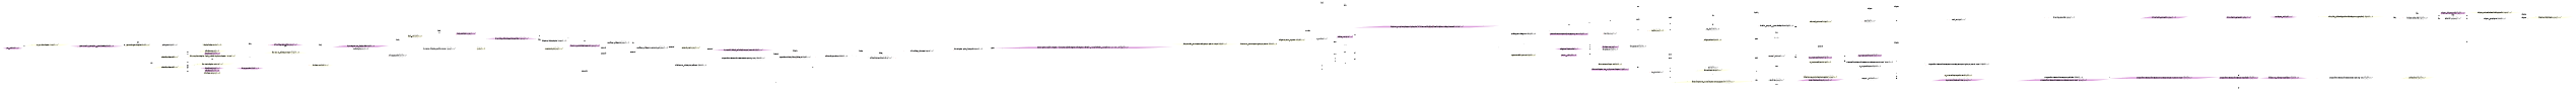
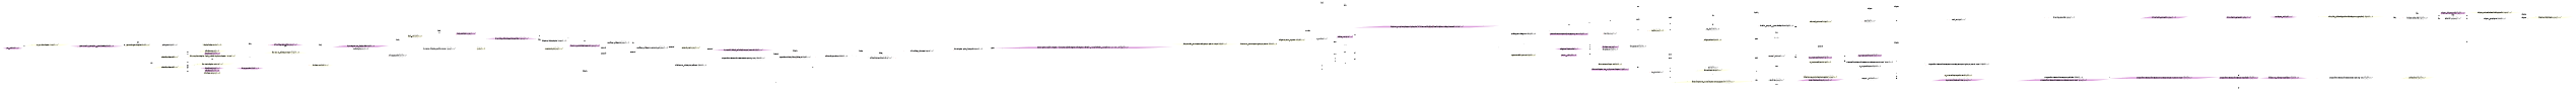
  digraph {
    rankdir=LR
    node [color=blue fillcolor=white shape=box style=filled]
    edge [arrowhead=normal color=red style=dashed]
    n1 [label="final DataCenterVO dcVo = _dcDao.findById(router.getDataCenterId())@@@91@@@['1', '1', '0']"]
    n2 [color=black label="cmd.setAccessDetail(NetworkElementCommand.ZONE_NETWORK_TYPE,dcVo.getNetworkType().toString())@@@92@@@['1', '1', '0']"]
    n3 [label="setAccessDetailNetworkLastPublicIp(vlanLastIpMap,vlanTagKey,cmd)@@@93@@@['1', '1', '0']" shape=folder]
    n4 [fillcolor=plum label="cmd = new IpAssocVpcCommand(ipsToSend)@@@84@@@['1', '0', '0']" shape=folder]
    n5 [color=black label="cmd.setAccessDetail(NetworkElementCommand.ROUTER_GUEST_IP,_routerControlHelper.getRouterIpInNetwork(ipAddrList.get(0).getNetworkId(),router.getId()))@@@89@@@['1', '1', '0']" shape=parallelogram]
    n6 [color=black fillcolor=lightyellow label="cmd = new SetPortForwardingRulesVpcCommand(rulesTO)@@@13@@@['0', '0', '1']"]
    n7 [color=black label="cmds.addCommand(ipAssocCommand,cmd)@@@94@@@['1', '1', '0']" shape=parallelogram]
    n8 [label="cmds.addCommand(ipAssocCommand,cmd)@@@95@@@['1', '0', '0']" shape=hexagon]
    n9 [color=black label="cmd.setAccessDetail(NetworkElementCommand.ROUTER_NAME,router.getInstanceName())@@@90@@@['1', '1', '0']" shape=folder]
    n10 [fillcolor=lightyellow label="cmds.addCommand(cmd)@@@23@@@['0', '0', '1']" shape=parallelogram]
    n11 [color=black fillcolor=plum label="cmd.setAccessDetail(NetworkElementCommand.ROUTER_IP,_routerControlHelper.getRouterControlIp(router.getId()))@@@18@@@['0', '0', '1']" shape=parallelogram]
    n12 [color=black label="final String vlanTagKey = vlanAndIp.getKey()@@@36@@@['1', '1', '0']" shape=parallelogram]
    n13 [label="vlanMacAddress.put(vlanTag,nic.getMacAddress())@@@28@@@['1', '1', '0']"]
    n14 [fillcolor=plum label="final NetworkVO nw = _networkDao.findById(nic.getNetworkId())@@@22@@@['1', '1', '0']" shape=folder]
    n15 [fillcolor=plum label="Map<String,Boolean> vlanLastIpMap = getVlanLastIpMap(router.getVpcId(),guestNetworkId)@@@34@@@['1', '1', '0']" shape=hexagon]
    n16 [label="nw.getTrafficType() == TrafficType.Public@@@23@@@['1', '1', '0']"]
    n17 [fillcolor=plum label="final DataCenterVO dcVo = _dcDao.findById(router.getDataCenterId())@@@21@@@['0', '0', '1']" shape=hexagon]
    n18 [color=black label="cmd.setAccessDetail(NetworkElementCommand.ZONE_NETWORK_TYPE,dcVo.getNetworkType().toString())@@@22@@@['0', '0', '1']" shape=parallelogram]
    n19 [fillcolor=lightyellow label="firstIP = false@@@78@@@['1', '1', '0']" shape=hexagon]
    n20 [label="router.getVpcId() != null@@@82@@@['1', '1', '0']" shape=parallelogram]
    n21 [color=black label="final boolean add = ipAddr.getState() == IpAddress.State.Releasing? false: true@@@52@@@['1', '1', '0']" shape=folder]
    n22 [fillcolor=plum label="final IpAddressTO ip = new IpAddressTO(ipAddr.getAccountId(),ipAddr.getAddress().addr(),add,firstIP,sourceNat,vlanId,vlanGateway,vlanNetmask,vifMacAddress,networkRate,ipAddr.isOneToOneNat())@@@74@@@['1', '1', '0']" shape=parallelogram]
    n23 [label="firstIP = false@@@79@@@['1', '0', '0']"]
    n24 [fillcolor=lightyellow label="final IpAssocCommand cmd@@@81@@@['0', '1', '0']"]
    n25 [color=black label="firstIP@@@54@@@['1', '1', '0']" shape=hexagon]
    n26 [fillcolor=lightyellow label="cmd = new IpAssocCommand(ipsToSend)@@@86@@@['0', '1', '0']"]
    n27 [color=black fillcolor=plum label="cmd = new IpAssocVpcCommand(ipsToSend)@@@83@@@['1', '1', '0']"]
    n28 [color=black fillcolor=lightyellow label="boolean sourceNat = ipAddr.isSourceNat()@@@53@@@['1', '1', '0']" shape=folder]
    n29 [color=black label="!firstIP || add@@@77@@@['1', '1', '0']"]
    n30 [fillcolor=plum label="ipsToSend(i++( = ip@@@76@@@['0', '1', '0']" shape=folder]
    n31 [color=black label="ip.setTrafficType(getNetworkTrafficType(network))@@@75@@@['1', '0', '0']" shape=parallelogram]
    n32 [color=black fillcolor=lightyellow label="setIpAddressNetworkParams(ip,network,router)@@@75@@@['0', '1', '0']"]
    n33 [label="final String vlanId = ipAddr.getVlanTag()@@@57@@@['1', '1', '0']" shape=parallelogram]
    n34 [label="sourceNat = true@@@55@@@['1', '1', '0']" shape=hexagon]
    n35 [label="nw.getTrafficType() == TrafficType.Guest && guestNetworkId == null@@@30@@@['1', '1', '0']"]
    n36 [fillcolor=lightyellow label="guestNetworkId = nw.getId()@@@31@@@['1', '1', '0']" shape=folder]
    n37 [fillcolor=lightyellow label="final IpAddressTO(( ipsToSend = new IpAddressTO((((@@@48@@@['1', '1', '0']"]
    n38 [color=black label="int i = 0@@@49@@@['1', '1', '0']" shape=parallelogram]
    n39 [fillcolor=plum label="boolean firstIP = true@@@50@@@['1', '1', '0']" shape=folder]
    n40 [color=black label="final List<PublicIpAddress> ipAddrList = vlanAndIp.getValue()@@@37@@@['1', '1', '0']" shape=hexagon]
    n41 [fillcolor=plum label="Collections.sort(ipAddrList,new Comparator<PublicIpAddress>(){@Override public int compare(final PublicIpAddress o1,final PublicIpAddress o2){final boolean s1 = o1.isSourceNat()final boolean s2 = o2.isSourceNat()return s1 ^ s2? s1 ^ true? 1: -1: 0}})@@@38@@@['1', '1', '0']" shape=parallelogram]
    n42 [color=black fillcolor=lightyellow label="final Integer networkRate = _networkModel.getNetworkRate(ipAddrList.get(0).getNetworkId(),router.getId())@@@46@@@['1', '1', '0']" shape=hexagon]
    n43 [fillcolor=plum label="cmd.setAccessDetail(NetworkElementCommand.ROUTER_GUEST_IP,_routerControlHelper.getRouterIpInNetwork(guestNetworkId,router.getId()))@@@19@@@['0', '0', '1']" shape=parallelogram]
    n44 [fillcolor=lightyellow label="baseMac == null@@@24@@@['1', '1', '0']" shape=folder]
    n45 [fillcolor=plum label="final String vlanTag = BroadcastDomainType.getValue(nic.getBroadcastUri())@@@27@@@['1', '1', '0']" shape=hexagon]
    n46 [color=black fillcolor=lightyellow label="final VirtualRouter router@@@2@@@['1', '0', '0']" shape=folder]
    n47 [color=black fillcolor=plum label="SetPortForwardingRulesCommand cmd = null@@@11@@@['0', '0', '1']" shape=parallelogram]
    n48 [color=black label="router.getVpcId() != null@@@12@@@['0', '0', '1']" shape=hexagon]
    n49 [color=black fillcolor=plum label="cmd = new SetPortForwardingRulesCommand(rulesTO)@@@16@@@['0', '0', '1']" shape=parallelogram]
    n50 [label="cmd.setAccessDetail(NetworkElementCommand.ROUTER_IP,_routerControlHelper.getRouterControlIp(router.getId()))@@@88@@@['0', '1', '0']"]
    n51 [fillcolor=lightyellow label="final List<? extends PortForwardingRule> rules@@@2@@@['0', '0', '1']"]
    n52 [label="rules != null@@@4@@@['0', '0', '1']" shape=hexagon]
    n53 [color=black fillcolor=lightyellow label="final PortForwardingRule rule@@@5@@@['0', '0', '1']" shape=parallelogram]
    n54 [color=black fillcolor=lightyellow label="final PortForwardingRuleTO ruleTO = new PortForwardingRuleTO(rule,null,sourceIp.getAddress().addr())@@@7@@@['0', '0', '1']" shape=parallelogram]
    n55 [label="rulesTO.add(ruleTO)@@@8@@@['0', '0', '1']"]
    n56 [fillcolor=lightyellow label="final IpAddress sourceIp = _networkModel.getIp(rule.getSourceIpAddressId())@@@6@@@['0', '0', '1']" shape=folder]
    n57 [label="rules@@@5@@@['0', '0', '1']" shape=parallelogram]
    n58 [fillcolor=lightyellow label="Long guestNetworkId = null@@@20@@@['1', '1', '0']" shape=folder]
    n59 [label="cmd = new IpAssocCommand(ipsToSend)@@@87@@@['1', '0', '0']"]
    n60 [fillcolor=plum label="final String ipAssocCommand@@@2@@@['1', '0', '0']" shape=hexagon]
    n61 [label="Map<String,String> vlanMacAddress = new HashMap<String,String>()@@@18@@@['1', '1', '0']"]
    n62 [fillcolor=lightyellow label="@@@19@@@['1', '1', '0']" shape=folder]
    n63 [fillcolor=lightyellow label="final boolean isVPC@@@2@@@['0', '1', '0']" shape=parallelogram]
    n64 [fillcolor=lightyellow label="final Network network = _networkModel.getNetwork(ipAddrList.get(0).getNetworkId())@@@47@@@['1', '1', '0']" shape=folder]
    n65 [fillcolor=plum label="ip.setNetworkName(_networkModel.getNetworkTag(router.getHypervisorType(),network))@@@76@@@['1', '0', '0']" shape=folder]
    n66 [fillcolor=lightyellow label="vlanIpMap.put(vlanTag,ipList)@@@14@@@['1', '1', '0']" shape=folder]
    n67 [color=black fillcolor=plum label="final String vlanTag = ipAddress.getVlanTag()@@@5@@@['1', '1', '0']" shape=hexagon]
    n68 [color=black fillcolor=lightyellow label="final List<NicVO> nics = _nicDao.listByVmId(router.getId())@@@16@@@['1', '1', '0']" shape=hexagon]
    n69 [color=black fillcolor=plum label="ArrayList<PublicIpAddress> ipList = vlanIpMap.get(vlanTag)@@@6@@@['1', '1', '0']" shape=parallelogram]
    n70 [color=black label="String baseMac = null@@@17@@@['1', '1', '0']" shape=folder]
    n71 [color=black fillcolor=lightyellow label="final String vlanTag = BroadcastDomainType.getValue(BroadcastDomainType.fromString(ipAddr.getVlanTag()))@@@61@@@['1', '1', '0']" shape=hexagon]
    n72 [color=black label="vlanMacAddress.containsKey(vlanTag)@@@62@@@['1', '1', '0']" shape=parallelogram]
    n73 [color=black fillcolor=lightyellow label="vlanMacAddress.put(vlanTag,vifMacAddress)@@@72@@@['1', '1', '0']" shape=parallelogram]
    n74 [color=black fillcolor=plum label="vifMacAddress = vlanMacAddress.get(vlanTag)@@@63@@@['1', '1', '0']"]
    n75 [label="ipAddr.getVlanId() != 0@@@66@@@['1', '1', '0']" shape=hexagon]
    n76 [fillcolor=plum label="final VirtualRouter router@@@2@@@['0', '0', '1']" shape=folder]
    n77 [color=black fillcolor=lightyellow label="vifMacAddress = NetUtils.generateMacOnIncrease(baseMac,ipAddr.getVlanId())@@@67@@@['1', '1', '0']" shape=hexagon]
    n78 [label="vifMacAddress = ipAddr.getMacAddress()@@@70@@@['1', '1', '0']" shape=hexagon]
    n79 [fillcolor=plum label="baseMac = nic.getMacAddress()@@@25@@@['1', '1', '0']"]
    n80 [label="ipList.add(ipAddress)@@@13@@@['1', '1', '0']" shape=folder]
    n81 [fillcolor=plum label="final Commands cmds@@@2@@@['0', '1', '0']"]
    n82 [fillcolor=plum label="ipList == null@@@7@@@['1', '1', '0']" shape=hexagon]
    n83 [color=black fillcolor=plum label="ipAddress.isSourceNat() && ipAddress.getState() == IpAddress.State.Releasing@@@10@@@['1', '1', '0']" shape=hexagon]
    n84 [color=black fillcolor=lightyellow label="ipList = new ArrayList<PublicIpAddress>()@@@8@@@['1', '1', '0']" shape=parallelogram]
    n85 [color=black fillcolor=lightyellow label="ipAddress.setState(IpAddress.State.Allocated)@@@11@@@['1', '1', '0']" shape=folder]
    n86 [color=black label="final Commands cmds@@@2@@@['0', '0', '1']" shape=parallelogram]
    n87 [fillcolor=lightyellow label="createRedundantAssociateIPCommands['1', '0', '0']" shape=parallelogram]
    n88 [fillcolor=plum label="final Commands cmds@@@2@@@['1', '0', '0']" shape=hexagon]
    n89 [color=black fillcolor=lightyellow label="final List<? extends PublicIpAddress> ips@@@2@@@['1', '1', '0']" shape=parallelogram]
    n90 [fillcolor=plum label="final boolean isVPC@@@2@@@['1', '0', '0']"]
    n91 [fillcolor=lightyellow label="final Map<String,ArrayList<PublicIpAddress>> vlanIpMap = new HashMap<String,ArrayList<PublicIpAddress>>()@@@3@@@['1', '1', '0']"]
    n92 [fillcolor=plum label="final String vlanNetmask = ipAddr.getNetmask()@@@59@@@['1', '1', '0']"]
    n93 [fillcolor=plum label="String vifMacAddress = null@@@60@@@['1', '1', '0']" shape=hexagon]
    n94 [fillcolor=plum label="cmd.setAccessDetail(NetworkElementCommand.ROUTER_NAME,router.getInstanceName())@@@20@@@['0', '0', '1']"]
    n95 [color=black fillcolor=plum label="final String vlanGateway = ipAddr.getGateway()@@@58@@@['1', '1', '0']" shape=parallelogram]
    n96 [fillcolor=plum label="final List<PortForwardingRuleTO> rulesTO = new ArrayList<PortForwardingRuleTO>()@@@3@@@['0', '0', '1']" shape=folder]
    n97 [fillcolor=lightyellow label="final VirtualRouter router@@@2@@@['0', '1', '0']" shape=hexagon]
    n98 [color=black fillcolor=lightyellow label="createRedundantAssociateIPCommands['0', '1', '0']"]
    n99 [color=black label="final String ipAssocCommand@@@2@@@['0', '1', '0']"]
    n100 [color=black fillcolor=plum label="createApplyPortForwardingRulesCommands['0', '0', '1']" shape=hexagon]
    n101 [color=black label="final long guestNetworkId@@@2@@@['0', '0', '1']" shape=folder]
    n1 -> n2 [style=dotted]
    n2 -> n3 [arrowhead=vee color=brown]
    n3 -> n7 [arrowhead=vee style=dotted]
    n4 -> n5 [arrowhead=vee style=dotted]
    n4 -> n6 [arrowhead=vee label=0 style=dotted]
    n4 -> n7 [arrowhead=vee color=darkgreen label=cmd]
    n4 -> n8 [arrowhead=vee color=brown label=cmd]
    n5 -> n9 [style=dotted]
    n6 -> n10 [arrowhead=vee color=darkgreen label=cmd]
    n6 -> n11 [arrowhead=vee color=darkgreen]
    n7 -> n8 [arrowhead=vee color=darkgreen]
    n7 -> n12 [color=brown]
    n8 -> n12 [style=dotted]
    n9 -> n1 [arrowhead=vee color=darkgreen]
    n9 -> n43 [arrowhead=vee color=brown label=0 style=dotted]
    n11 -> n43 [color=brown style=dotted]
    n12 -> n3 [label=vlanTagKey style=dotted]
    n12 -> n7 [arrowhead=vee color=darkgreen label=vlanTagKey style=dotted]
    n12 -> n40
    n13 -> n14 [color=darkgreen style=dotted]
    n13 -> n15 [style=dotted]
    n14 -> n16 [arrowhead=vee]
    n15 -> n3 [label=vlanLastIpMap]
    n15 -> n7 [color=darkgreen label=vlanLastIpMap style=dotted]
    n15 -> n12 [arrowhead=vee color=darkgreen]
    n16 -> n13 [label=true]
    n16 -> n35 [arrowhead=vee]
    n16 -> n35 [arrowhead=vee label=false style=dotted]
    n16 -> n44 [arrowhead=vee label=true style=dotted]
    n16 -> n44
    n16 -> n45 [arrowhead=vee color=darkgreen label=true]
    n17 -> n18 [arrowhead=vee style=dotted]
    n18 -> n10 [arrowhead=vee color=brown]
    n19 -> n20 [color=darkgreen]
    n19 -> n21 [color=brown]
    n19 -> n22 [arrowhead=vee color=darkgreen label=firstIP]
    n19 -> n23 [arrowhead=vee color=brown]
    n19 -> n23 [color=darkgreen label=true]
    n19 -> n24 [color=darkgreen]
    n19 -> n25 [color=darkgreen label=firstIP]
    n20 -> n26 [arrowhead=vee label=false style=dotted]
    n20 -> n26 [color=brown]
    n20 -> n27 [arrowhead=vee color=brown style=dotted]
    n20 -> n27 [color=brown label=true style=dotted]
    n21 -> n19 [color=darkgreen label=add]
    n21 -> n22 [color=darkgreen label=add style=dotted]
    n21 -> n28 [color=brown]
    n21 -> n29 [arrowhead=vee color=brown label=add]
    n22 -> n29 [label=ip]
    n22 -> n30 [color=darkgreen label=ip]
    n22 -> n31 [arrowhead=vee]
    n22 -> n32 [label=ip]
    n22 -> n32 [color=darkgreen]
    n23 -> n21 [style=dotted]
    n23 -> n22 [arrowhead=vee label=firstIP style=dotted]
    n23 -> n25 [label=firstIP]
    n24 -> n20
    n25 -> n33 [arrowhead=vee]
    n25 -> n34 [color=darkgreen]
    n25 -> n34 [arrowhead=vee label=true]
    n26 -> n3 [arrowhead=vee label=cmd style=dotted]
    n26 -> n7 [color=brown label=cmd]
    n26 -> n50 [arrowhead=vee color=darkgreen]
    n27 -> n3 [label=cmd]
    n27 -> n4 [arrowhead=vee color=darkgreen label=true]
    n27 -> n4 [arrowhead=vee]
    n27 -> n7 [color=brown label=cmd style=dotted]
    n27 -> n50 [color=brown]
    n27 -> n59 [arrowhead=vee color=darkgreen label=false style=dotted]
    n27 -> n59 [color=brown]
    n28 -> n22 [color=brown label=sourceNat style=dotted]
    n28 -> n25 [color=brown style=dotted]
    n29 -> n4 [color=brown label=ipsToSend style=dotted]
    n29 -> n19 [style=dotted]
    n29 -> n19 [color=brown label=true style=dotted]
    n29 -> n21 [arrowhead=vee color=brown style=dotted]
    n29 -> n24
    n29 -> n59 [arrowhead=vee color=darkgreen label=ipsToSend style=dotted]
    n30 -> n26 [color=darkgreen label=ipsToSend style=dotted]
    n30 -> n27 [color=darkgreen label=ipsToSend style=dotted]
    n30 -> n29 [arrowhead=vee style=dotted]
    n31 -> n65 [style=dotted]
    n32 -> n30 [arrowhead=vee style=dotted]
    n33 -> n22 [arrowhead=vee color=brown label=vlanId]
    n33 -> n95 [color=darkgreen style=dotted]
    n34 -> n22 [label=sourceNat]
    n34 -> n33 [color=brown]
    n35 -> n14 [arrowhead=vee color=darkgreen]
    n35 -> n15 [arrowhead=vee]
    n35 -> n36 [color=darkgreen label=true]
    n35 -> n36 [arrowhead=vee color=darkgreen style=dotted]
    n36 -> n14 [arrowhead=vee]
    n36 -> n15
    n36 -> n15 [color=darkgreen label=guestNetworkId style=dotted]
    n36 -> n35 [color=brown label=guestNetworkId]
    n37 -> n38 [arrowhead=vee color=brown style=dotted]
    n38 -> n39 [color=darkgreen style=dotted]
    n39 -> n21 [color=darkgreen style=dotted]
    n39 -> n22 [arrowhead=vee label=firstIP]
    n39 -> n25 [arrowhead=vee label=firstIP]
    n40 -> n41 [color=darkgreen label=ipAddrList style=dotted]
    n40 -> n41 [arrowhead=vee color=darkgreen]
    n41 -> n42 [color=darkgreen style=dotted]
    n42 -> n22 [color=darkgreen label=networkRate style=dotted]
    n42 -> n64 [arrowhead=vee style=dotted]
    n43 -> n94 [arrowhead=vee color=brown]
    n44 -> n45 [arrowhead=vee color=darkgreen style=dotted]
    n44 -> n79 [color=brown label=true]
    n44 -> n79 [style=dotted]
    n45 -> n13 [arrowhead=vee color=darkgreen label=vlanTag style=dotted]
    n45 -> n13 [color=brown]
    n47 -> n48 [arrowhead=vee]
    n48 -> n6 [arrowhead=vee color=brown style=dotted]
    n48 -> n6 [arrowhead=vee color=brown label=true style=dotted]
    n48 -> n49 [color=brown label=false]
    n48 -> n49 [color=brown style=dotted]
    n49 -> n10 [label=cmd style=dotted]
    n49 -> n11 [arrowhead=vee color=brown style=dotted]
    n50 -> n5 [arrowhead=vee color=darkgreen]
    n51 -> n52 [label=rules]
    n52 -> n47 [arrowhead=vee color=brown]
    n52 -> n53 [arrowhead=vee color=darkgreen label=true style=dotted]
    n52 -> n54 [color=darkgreen label=true]
    n52 -> n55 [arrowhead=vee color=darkgreen label=true]
    n52 -> n56 [color=brown label=true]
    n52 -> n56 [style=dotted]
    n52 -> n57 [color=darkgreen label=true style=dotted]
    n54 -> n55 [arrowhead=vee color=darkgreen]
    n54 -> n55 [arrowhead=vee color=darkgreen label=ruleTO style=dotted]
    n55 -> n47 [arrowhead=vee style=dotted]
    n55 -> n56 [arrowhead=vee color=darkgreen style=dotted]
    n56 -> n54 [style=dotted]
    n57 -> n20
    n58 -> n14 [color=darkgreen style=dotted]
    n58 -> n15 [arrowhead=vee color=darkgreen label=guestNetworkId style=dotted]
    n58 -> n35 [color=brown label=guestNetworkId]
    n59 -> n5 [style=dotted]
    n59 -> n7 [arrowhead=vee label=add style=dotted]
    n59 -> n8 [label=cmd style=dotted]
    n59 -> n49 [color=darkgreen label=0 style=dotted]
-   n60 -> n8 [arrowhead=vee label=ipAssocCommand style=dotted]
+   n60 -> n8 [arrowhead=vee label=vlanLastIpMap style=dotted]
    n61 -> n62 [arrowhead=vee]
    n62 -> n58 [color=brown style=dotted]
    n64 -> n31 [arrowhead=vee label=network style=dotted]
    n64 -> n32 [color=darkgreen label=network]
    n64 -> n37
    n64 -> n65 [label=network style=dotted]
    n65 -> n29 [style=dotted]
    n66 -> n67
    n66 -> n68 [arrowhead=vee color=brown]
    n67 -> n66 [color=darkgreen label=vlanTag]
    n67 -> n69 [arrowhead=vee color=darkgreen]
    n67 -> n69 [arrowhead=vee color=darkgreen label=vlanTag]
    n68 -> n70 [color=darkgreen style=dotted]
    n69 -> n66 [color=brown label=ipList]
    n69 -> n82 [arrowhead=vee color=darkgreen style=dotted]
    n69 -> n82 [arrowhead=vee color=brown label=ipList]
    n70 -> n44 [color=brown label=baseMac style=dotted]
    n70 -> n61 [arrowhead=vee color=darkgreen]
    n70 -> n77 [label=baseMac]
    n71 -> n72 [style=dotted]
    n71 -> n72 [arrowhead=vee label=vlanTag style=dotted]
    n71 -> n73 [arrowhead=vee color=darkgreen label=vlanTag]
    n71 -> n74 [arrowhead=vee label=vlanTag style=dotted]
    n72 -> n73 [arrowhead=vee color=darkgreen label=false style=dotted]
    n72 -> n74 [arrowhead=vee color=darkgreen style=dotted]
    n72 -> n74 [color=brown label=true]
    n72 -> n75 [arrowhead=vee]
    n72 -> n75 [arrowhead=vee color=darkgreen label=false]
    n73 -> n22 [color=darkgreen style=dotted]
    n74 -> n22 [arrowhead=vee color=darkgreen]
    n74 -> n22 [arrowhead=vee color=brown label=vifMacAddress style=dotted]
    n75 -> n77 [arrowhead=vee color=brown label=true style=dotted]
    n75 -> n77 [arrowhead=vee color=brown]
    n75 -> n78 [arrowhead=vee color=darkgreen style=dotted]
    n75 -> n78 [arrowhead=vee label=false]
    n77 -> n22 [color=brown label=vifMacAddress style=dotted]
    n77 -> n73 [arrowhead=vee color=darkgreen label=vifMacAddress style=dotted]
    n77 -> n73 [arrowhead=vee]
    n78 -> n22 [arrowhead=vee color=brown label=vifMacAddress]
    n78 -> n73 [color=darkgreen]
    n78 -> n73 [color=brown label=vifMacAddress style=dotted]
    n79 -> n44 [color=brown label=baseMac]
    n79 -> n45 [arrowhead=vee color=brown]
    n79 -> n77 [color=darkgreen label=baseMac]
    n80 -> n66 [color=darkgreen style=dotted]
    n82 -> n54 [color=darkgreen label=0]
    n82 -> n83 [color=brown]
    n82 -> n84 [color=darkgreen style=dotted]
    n82 -> n84 [arrowhead=vee label=true]
    n83 -> n80
    n83 -> n85 [arrowhead=vee style=dotted]
    n83 -> n85 [arrowhead=vee label=true]
    n84 -> n66 [arrowhead=vee color=darkgreen label=ipList]
    n84 -> n83 [arrowhead=vee style=dotted]
    n85 -> n80 [arrowhead=vee style=dotted]
    n87 -> n46 [arrowhead=vee color=brown label=true]
    n87 -> n60 [arrowhead=vee label=true style=dotted]
    n87 -> n88 [arrowhead=vee color=darkgreen label=true]
    n87 -> n89 [color=darkgreen label=true]
    n87 -> n90 [arrowhead=vee color=darkgreen label=add style=dotted]
    n87 -> n91 [color=brown style=dotted]
    n91 -> n67 [style=dotted]
    n92 -> n22 [color=brown label=vlanNetmask style=dotted]
    n92 -> n93 [arrowhead=vee color=brown style=dotted]
    n93 -> n71 [arrowhead=vee color=brown style=dotted]
    n94 -> n17 [arrowhead=vee style=dotted]
    n95 -> n22 [color=brown label=vlanGateway style=dotted]
    n95 -> n92 [color=darkgreen style=dotted]
    n96 -> n6 [arrowhead=vee color=brown label=rulesTO style=dotted]
    n96 -> n49 [label=rulesTO style=dotted]
    n96 -> n52
    n97 -> n32 [arrowhead=vee label=router]
    n98 -> n63 [arrowhead=vee color=brown label=true style=dotted]
    n98 -> n81 [color=brown label=true]
    n98 -> n89 [color=darkgreen label=true]
    n98 -> n91 [color=brown style=dotted]
    n98 -> n97 [label=true]
    n98 -> n99 [label=true style=dotted]
    n99 -> n7 [label=ipAssocCommand style=dotted]
    n100 -> n51 [arrowhead=vee color=brown label=true]
    n100 -> n76 [arrowhead=vee color=darkgreen label=true style=dotted]
    n100 -> n86 [arrowhead=vee color=darkgreen label=true]
    n100 -> n96 [color=brown style=dotted]
    n100 -> n101 [color=darkgreen label=true]
    n101 -> n43 [arrowhead=vee label=guestNetworkId style=dotted]
  }
